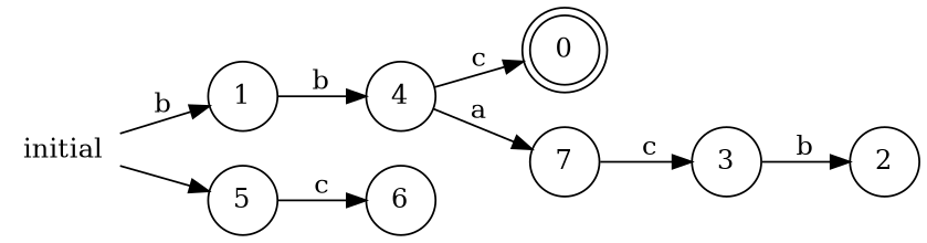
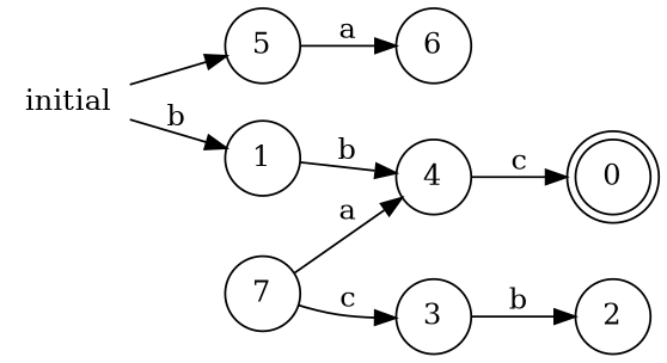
  digraph {
    rankdir=LR
    node [shape=circle]
    0 [shape=doublecircle]
    1
    4
    7
    3
    2
    5
    6
    initial [shape=plaintext]
    1 -> 4 [label=b]
    4 -> 0 [label=c]
-   4 -> 7 [label=a]
+   7 -> 4 [label=a]
    7 -> 3 [label=c]
    3 -> 2 [label=b]
-   5 -> 6 [label=c]
+   5 -> 6 [label=a]
    initial -> 1 [label=b]
    initial -> 5
  }
